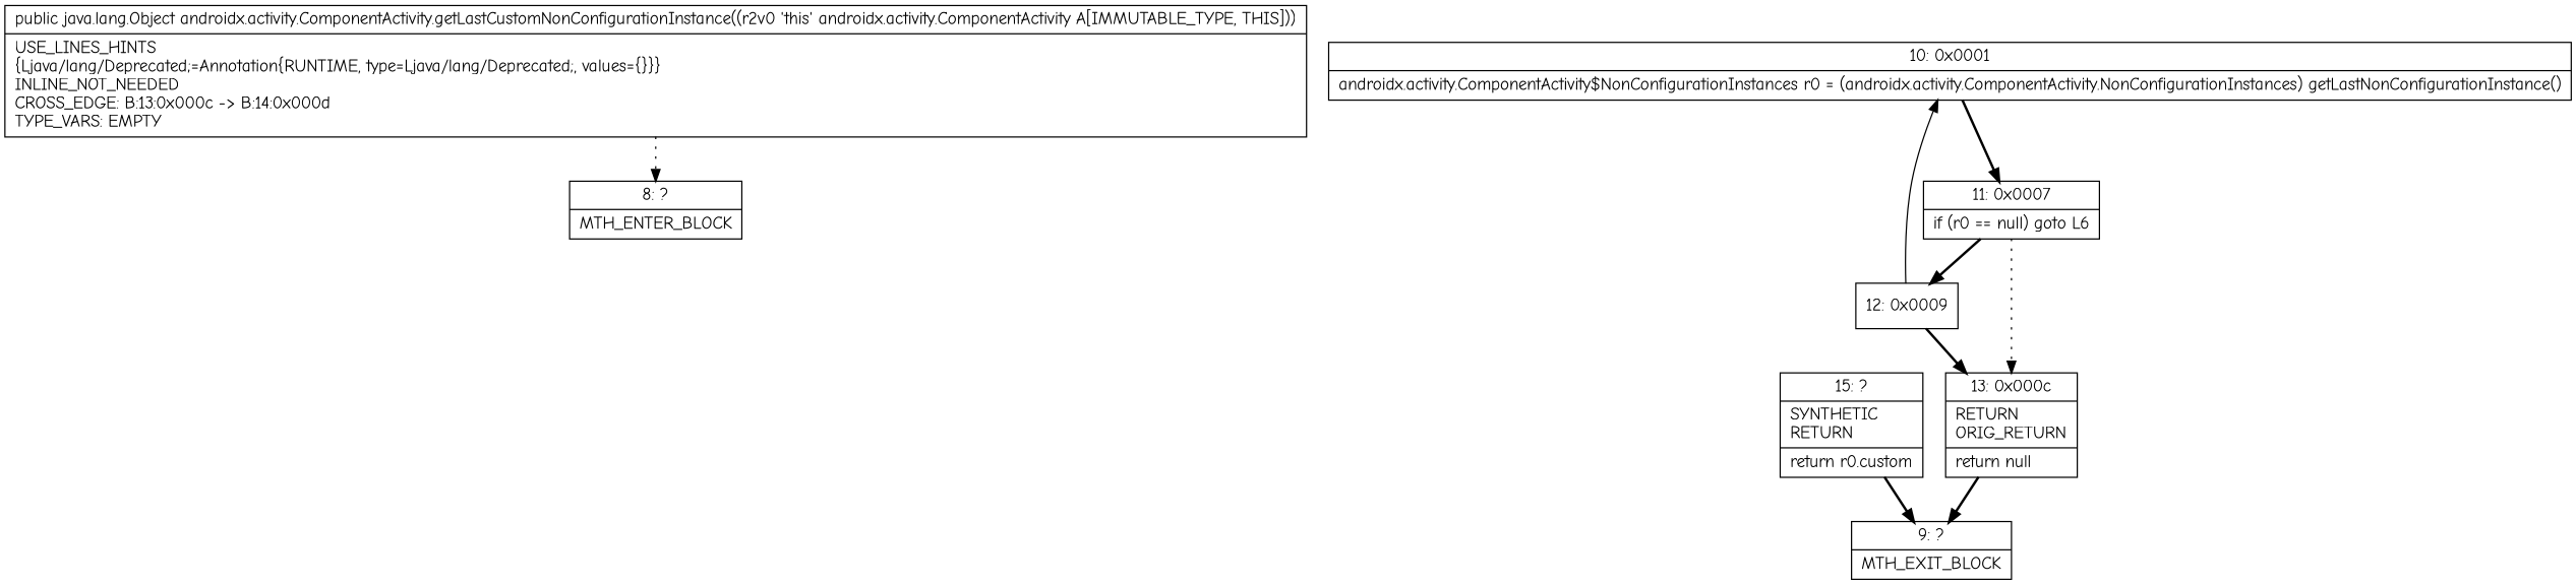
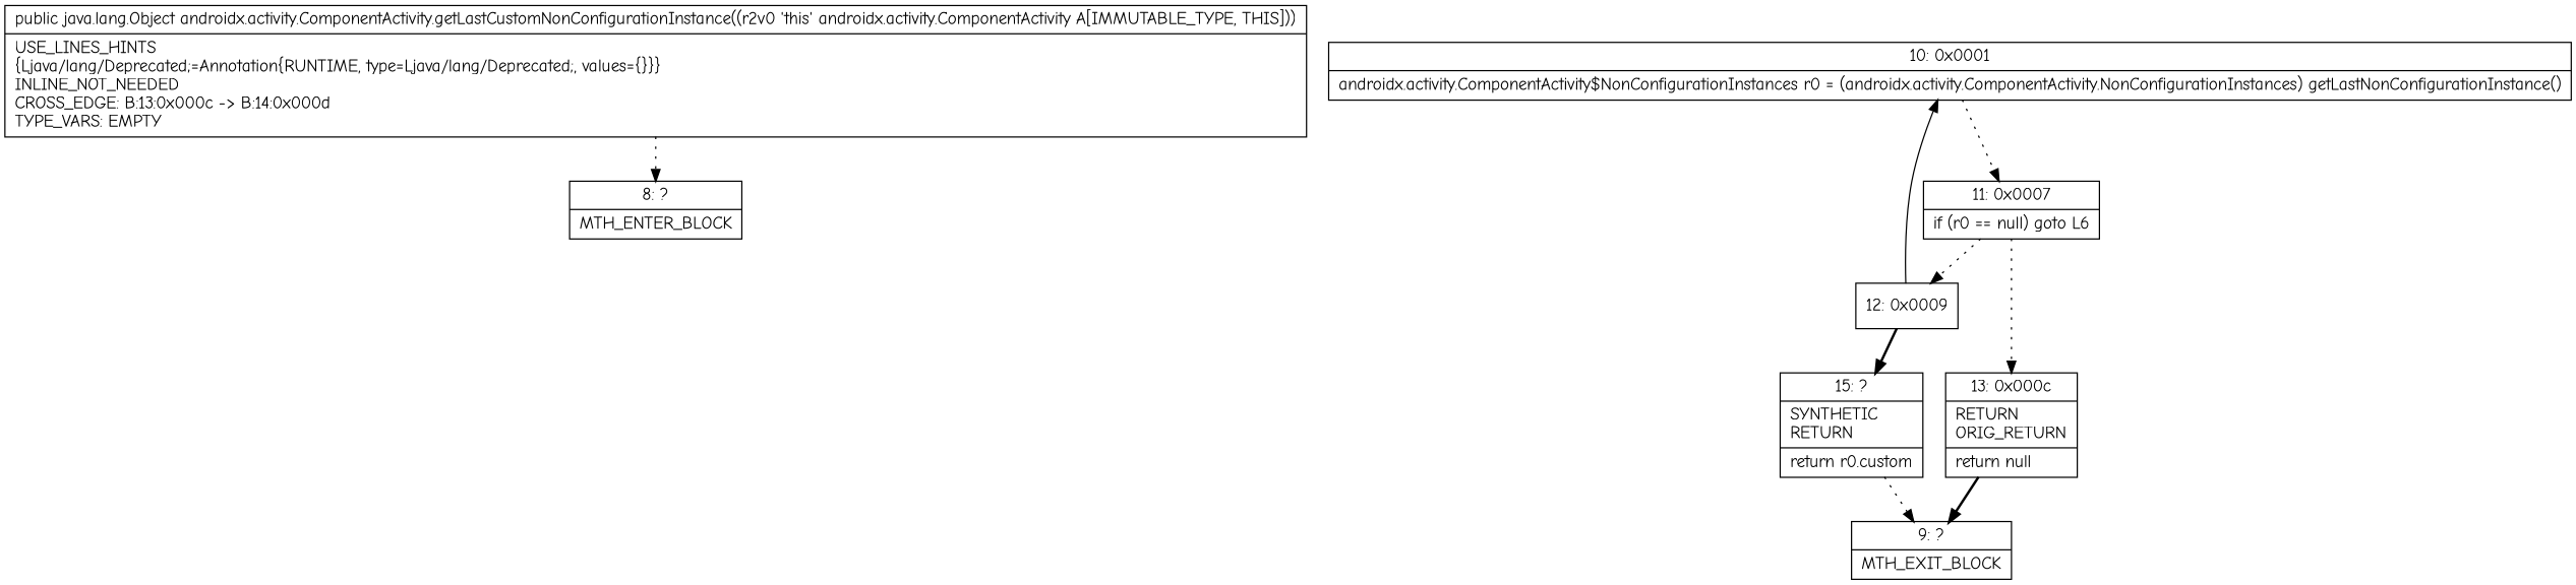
  digraph {
    fontname="Comic Neue"
    node [fontname="Comic Neue" shape=record]
    edge [fontname="Comic Neue" style=bold]
    n1 [label="{8\:\ ?|MTH_ENTER_BLOCK\l}"]
    n2 [label="{10\:\ 0x0001|androidx.activity.ComponentActivity$NonConfigurationInstances r0 = (androidx.activity.ComponentActivity.NonConfigurationInstances) getLastNonConfigurationInstance()\l}"]
    n3 [label="{11\:\ 0x0007|if (r0 == null) goto L6\l}"]
    n4 [label="{12\:\ 0x0009}"]
    n5 [label="{13\:\ 0x000c|RETURN\lORIG_RETURN\l|return null\l}"]
    n6 [label="{15\:\ ?|SYNTHETIC\lRETURN\l|return r0.custom\l}"]
    n7 [label="{9\:\ ?|MTH_EXIT_BLOCK\l}"]
    n8 [label="{public java.lang.Object androidx.activity.ComponentActivity.getLastCustomNonConfigurationInstance((r2v0 'this' androidx.activity.ComponentActivity A[IMMUTABLE_TYPE, THIS]))  | USE_LINES_HINTS\l\{Ljava\/lang\/Deprecated;=Annotation\{RUNTIME, type=Ljava\/lang\/Deprecated;, values=\{\}\}\}\lINLINE_NOT_NEEDED\lCROSS_EDGE: B:13:0x000c \-\> B:14:0x000d\lTYPE_VARS: EMPTY\l}"]
-   n2 -> n3
-   n3 -> n4
+   n2 -> n3 [style=dotted]
+   n3 -> n4 [style=dotted]
    n3 -> n5 [style=dotted]
    n4 -> n2 [style=solid]
-   n4 -> n5
+   n4 -> n6
    n5 -> n7
-   n6 -> n7
+   n6 -> n7 [style=dotted]
    n8 -> n1 [style=dotted]
  }
